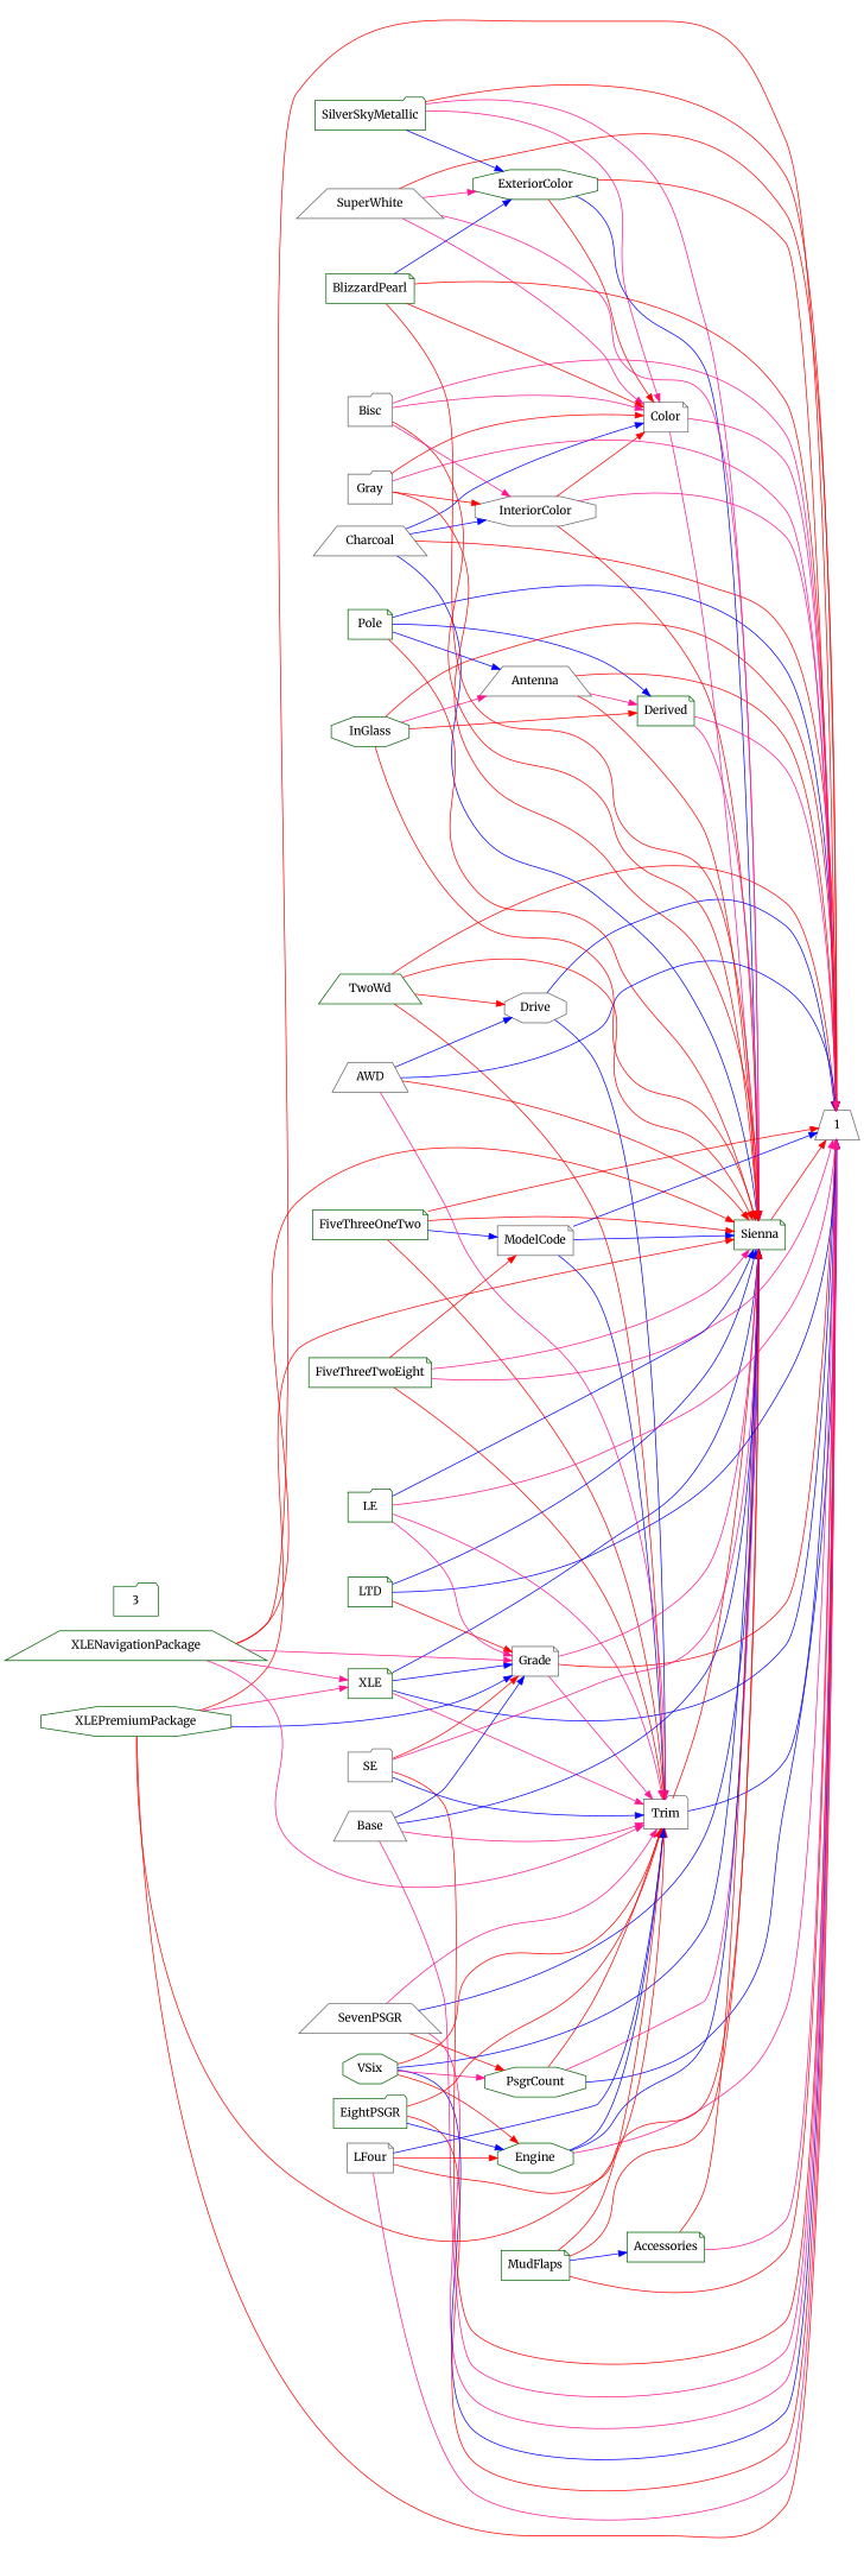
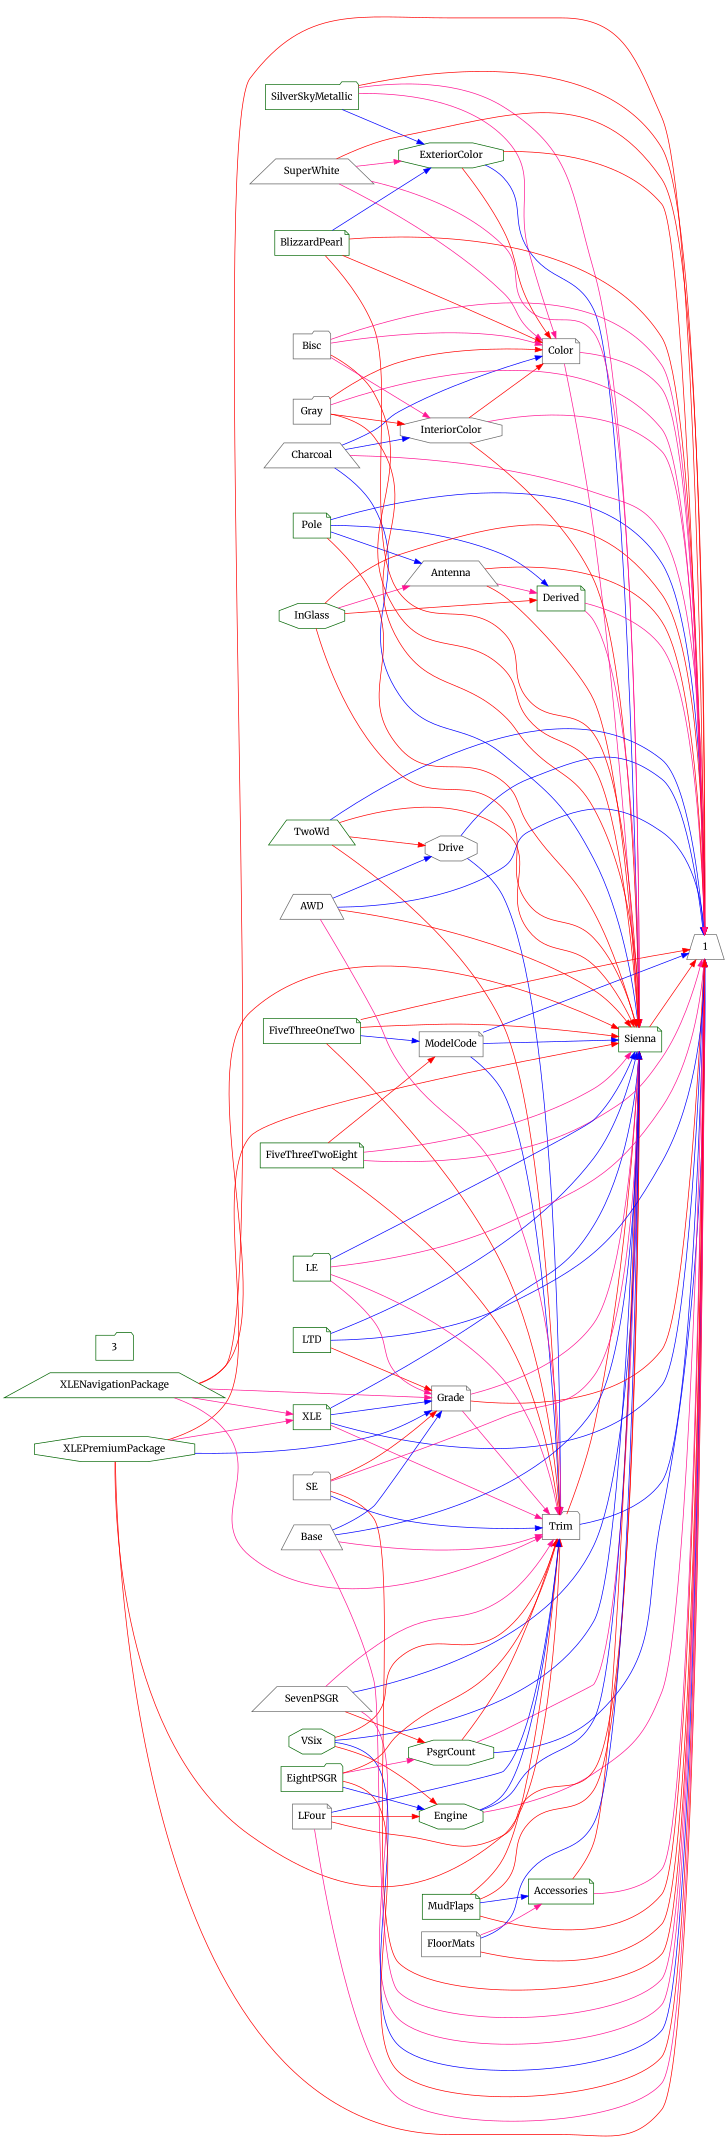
  digraph {
    fontname=Merriweather
    rankdir=LR
    node [color=darkgreen fontname=Merriweather shape=note]
    edge [color=red fontname=Merriweather]
    SilverSkyMetallic [shape=folder]
    Color [color=gray40]
    Sienna
    ExteriorColor [shape=octagon]
    1 [color=gray40 shape=trapezium]
    Charcoal [color=gray40 shape=trapezium]
    InteriorColor [color=gray40 shape=octagon]
    Pole
    Derived
    Antenna [color=gray40 shape=trapezium]
    SevenPSGR [color=gray40 shape=trapezium]
    PsgrCount [shape=octagon]
    Trim [color=gray40 shape=folder]
    Gray [color=gray40 shape=folder]
    Drive [color=gray40 shape=octagon]
    FiveThreeOneTwo
    ModelCode [color=gray40]
    VSix [shape=octagon]
    Engine [shape=octagon]
    MudFlaps
    Accessories
    XLEPremiumPackage [shape=octagon]
    XLE
    Grade [color=gray40]
    TwoWd [shape=trapezium]
    AWD [color=gray40 shape=trapezium]
    FiveThreeTwoEight
    SE [color=gray40 shape=folder]
    EightPSGR [shape=folder]
    XLENavigationPackage [shape=trapezium]
    n31 [label=3 shape=folder]
    LTD
    InGlass [shape=octagon]
    SuperWhite [color=gray40 shape=trapezium]
    LE [shape=folder]
    Base [color=gray40 shape=trapezium]
    BlizzardPearl
    Bisc [color=gray40 shape=folder]
    LFour [color=gray40]
+   FloorMats [color=gray40]
    SilverSkyMetallic -> Color [color=deeppink]
    SilverSkyMetallic -> Sienna [color=deeppink]
    SilverSkyMetallic -> ExteriorColor [color=blue]
    SilverSkyMetallic -> 1
    Color -> Sienna [color=deeppink]
    Color -> 1 [color=deeppink]
    Sienna -> 1
    ExteriorColor -> Color
    ExteriorColor -> Sienna [color=blue]
    ExteriorColor -> 1
    Charcoal -> Color [color=blue]
    Charcoal -> Sienna [color=blue]
-   Charcoal -> 1
+   Charcoal -> 1 [color=deeppink]
    Charcoal -> InteriorColor [color=blue]
    InteriorColor -> Color
    InteriorColor -> Sienna
    InteriorColor -> 1 [color=deeppink]
    Pole -> Sienna
    Pole -> 1 [color=blue]
    Pole -> Derived [color=blue]
    Pole -> Antenna [color=blue]
    Derived -> Sienna [color=deeppink]
    Derived -> 1 [color=deeppink]
    Antenna -> Sienna
    Antenna -> 1
    Antenna -> Derived [color=deeppink]
    SevenPSGR -> Sienna [color=blue]
    SevenPSGR -> 1 [color=deeppink]
    SevenPSGR -> PsgrCount
    SevenPSGR -> Trim [color=deeppink]
    PsgrCount -> Sienna [color=deeppink]
    PsgrCount -> 1 [color=blue]
    PsgrCount -> Trim
    Trim -> Sienna
    Trim -> 1 [color=blue]
    Gray -> Color
    Gray -> Sienna
    Gray -> 1 [color=deeppink]
    Gray -> InteriorColor
    Drive -> 1 [color=blue]
    Drive -> Trim [color=blue]
    FiveThreeOneTwo -> Sienna
    FiveThreeOneTwo -> 1
    FiveThreeOneTwo -> Trim
    FiveThreeOneTwo -> ModelCode [color=blue]
    ModelCode -> Sienna [color=blue]
    ModelCode -> 1 [color=blue]
    ModelCode -> Trim [color=blue]
    VSix -> Sienna [color=blue]
    VSix -> 1 [color=blue]
    VSix -> Trim
    VSix -> Engine
    Engine -> Sienna [color=blue]
    Engine -> 1 [color=deeppink]
    Engine -> Trim [color=blue]
    MudFlaps -> Sienna
    MudFlaps -> 1
    MudFlaps -> Trim
    MudFlaps -> Accessories [color=blue]
    Accessories -> Sienna
    Accessories -> 1 [color=deeppink]
    XLEPremiumPackage -> Sienna
    XLEPremiumPackage -> 1
    XLEPremiumPackage -> Trim
    XLEPremiumPackage -> XLE [color=deeppink]
    XLEPremiumPackage -> Grade [color=blue]
    XLE -> Sienna [color=blue]
    XLE -> 1 [color=blue]
    XLE -> Trim [color=deeppink]
    XLE -> Grade [color=blue]
    Grade -> Sienna [color=deeppink]
    Grade -> 1
    Grade -> Trim [color=deeppink]
    TwoWd -> Sienna
-   TwoWd -> 1
+   TwoWd -> 1 [color=blue]
    TwoWd -> Trim
    TwoWd -> Drive
    AWD -> Sienna
    AWD -> 1 [color=blue]
    AWD -> Trim [color=deeppink]
    AWD -> Drive [color=blue]
    FiveThreeTwoEight -> Sienna [color=deeppink]
    FiveThreeTwoEight -> 1 [color=deeppink]
    FiveThreeTwoEight -> Trim
    FiveThreeTwoEight -> ModelCode
    SE -> Sienna [color=deeppink]
    SE -> 1
    SE -> Trim [color=blue]
    SE -> Grade
    EightPSGR -> 1
-   VSix -> PsgrCount [color=deeppink]
+   EightPSGR -> PsgrCount [color=deeppink]
    EightPSGR -> Trim
    EightPSGR -> Engine [color=blue]
    XLENavigationPackage -> Sienna
    XLENavigationPackage -> 1
    XLENavigationPackage -> Trim [color=deeppink]
    XLENavigationPackage -> XLE [color=deeppink]
    XLENavigationPackage -> Grade [color=deeppink]
    LTD -> Sienna [color=blue]
    LTD -> 1 [color=blue]
    LTD -> Grade
    InGlass -> Sienna
    InGlass -> 1
    InGlass -> Derived
    InGlass -> Antenna [color=deeppink]
    SuperWhite -> Color [color=deeppink]
    SuperWhite -> Sienna [color=deeppink]
    SuperWhite -> ExteriorColor [color=deeppink]
    SuperWhite -> 1
    LE -> Sienna [color=blue]
    LE -> 1 [color=deeppink]
    LE -> Trim [color=deeppink]
    LE -> Grade [color=deeppink]
    Base -> Sienna [color=blue]
    Base -> 1 [color=deeppink]
    Base -> Trim [color=deeppink]
    Base -> Grade [color=blue]
    BlizzardPearl -> Color
    BlizzardPearl -> Sienna
    BlizzardPearl -> ExteriorColor [color=blue]
    BlizzardPearl -> 1
    Bisc -> Color [color=deeppink]
    Bisc -> Sienna
    Bisc -> 1 [color=deeppink]
    Bisc -> InteriorColor [color=deeppink]
    LFour -> Sienna
    LFour -> 1 [color=deeppink]
    LFour -> Trim [color=blue]
    LFour -> Engine
+   FloorMats -> Sienna [color=blue]
+   FloorMats -> 1
+   FloorMats -> Accessories [color=deeppink]
  }
